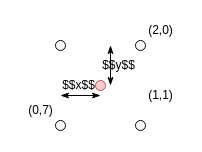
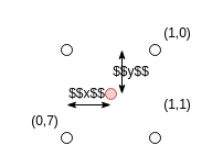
  <mxCell id="0" />
  <mxCell id="1" parent="0" />
  <mxCell id="2" value="" style="ellipse;whiteSpace=wrap;html=1;aspect=fixed;" vertex="1" parent="1"><mxGeometry x="55" y="40" width="10" height="10" as="geometry" /></mxCell>
  <mxCell id="3" value="" style="ellipse;whiteSpace=wrap;html=1;aspect=fixed;" vertex="1" parent="1"><mxGeometry x="55" y="120" width="10" height="10" as="geometry" /></mxCell>
  <mxCell id="4" value="" style="ellipse;whiteSpace=wrap;html=1;aspect=fixed;" vertex="1" parent="1"><mxGeometry x="135" y="120" width="10" height="10" as="geometry" /></mxCell>
  <mxCell id="5" value="" style="ellipse;whiteSpace=wrap;html=1;aspect=fixed;" vertex="1" parent="1"><mxGeometry x="135" y="40" width="10" height="10" as="geometry" /></mxCell>
- <mxCell id="6" value="(2,0)" style="text;html=1;align=center;verticalAlign=middle;resizable=0;points=[];autosize=1;strokeColor=none;" vertex="1" parent="1"><mxGeometry x="140" y="20" width="40" height="20" as="geometry" /></mxCell>
+ <mxCell id="6" value="(1,0)" style="text;html=1;align=center;verticalAlign=middle;resizable=0;points=[];autosize=1;strokeColor=none;" vertex="1" parent="1"><mxGeometry x="140" y="20" width="40" height="20" as="geometry" /></mxCell>
  <mxCell id="7" value="(0,7)" style="text;html=1;align=center;verticalAlign=middle;resizable=0;points=[];autosize=1;strokeColor=none;" vertex="1" parent="1"><mxGeometry x="20" y="100" width="40" height="20" as="geometry" /></mxCell>
  <mxCell id="8" value="(1,1)" style="text;html=1;align=center;verticalAlign=middle;resizable=0;points=[];autosize=1;strokeColor=none;" vertex="1" parent="1"><mxGeometry x="140" y="85" width="40" height="20" as="geometry" /></mxCell>
  <mxCell id="9" value="" style="ellipse;whiteSpace=wrap;html=1;aspect=fixed;fillColor=#f8cecc;strokeColor=#b85450;" vertex="1" parent="1"><mxGeometry x="95" y="80" width="10" height="10" as="geometry" /></mxCell>
  <mxCell id="10" value="" style="endArrow=classicThin;startArrow=classicThin;html=1;startFill=1;endFill=1;" edge="1" parent="1"><mxGeometry width="50" height="50" relative="1" as="geometry"><mxPoint x="60" y="95" as="sourcePoint" /><mxPoint x="100" y="95" as="targetPoint" /></mxGeometry></mxCell>
  <mxCell id="11" value="" style="endArrow=classicThin;startArrow=classicThin;html=1;startFill=1;endFill=1;" edge="1" parent="1"><mxGeometry width="50" height="50" relative="1" as="geometry"><mxPoint x="110" y="85" as="sourcePoint" /><mxPoint x="110" y="45" as="targetPoint" /></mxGeometry></mxCell>
  <mxCell id="12" value="$$y$$" style="text;html=1;align=center;verticalAlign=middle;resizable=0;points=[];autosize=1;strokeColor=none;" vertex="1" parent="1"><mxGeometry x="95" y="55" width="45" height="20" as="geometry" /></mxCell>
  <mxCell id="13" value="$$x$$" style="text;html=1;align=center;verticalAlign=middle;resizable=0;points=[];autosize=1;strokeColor=none;" vertex="1" parent="1"><mxGeometry x="55" y="75" width="45" height="20" as="geometry" /></mxCell>
